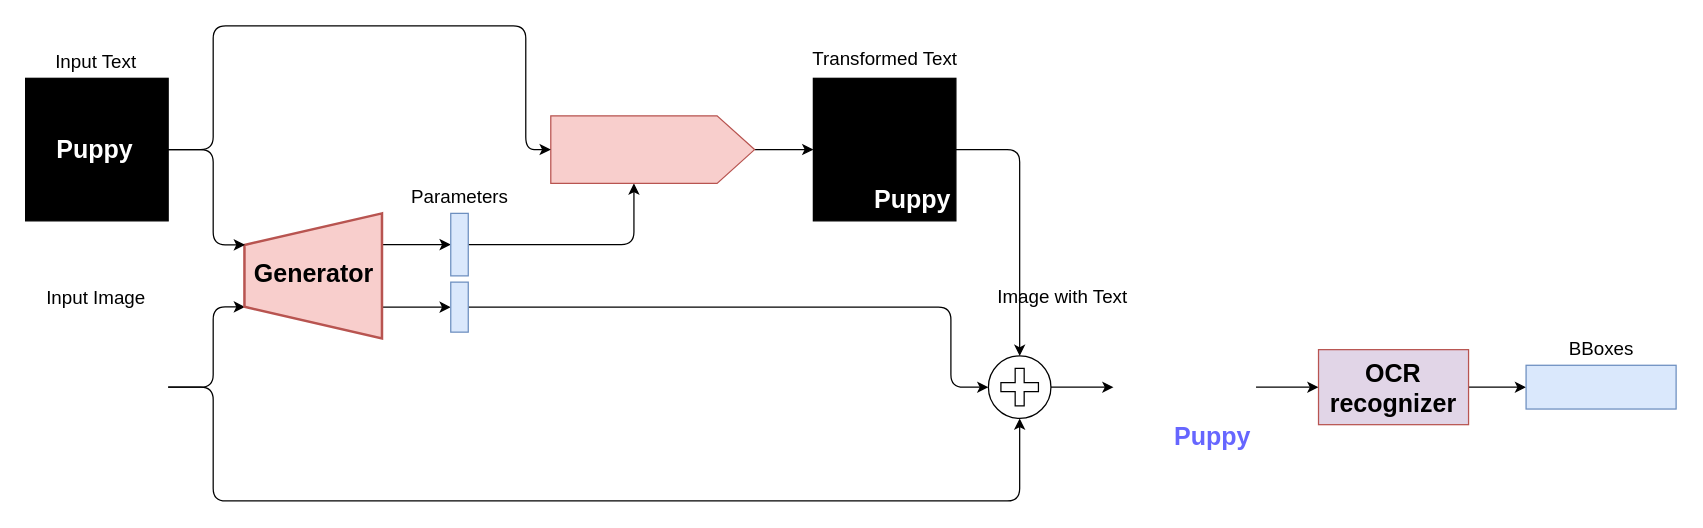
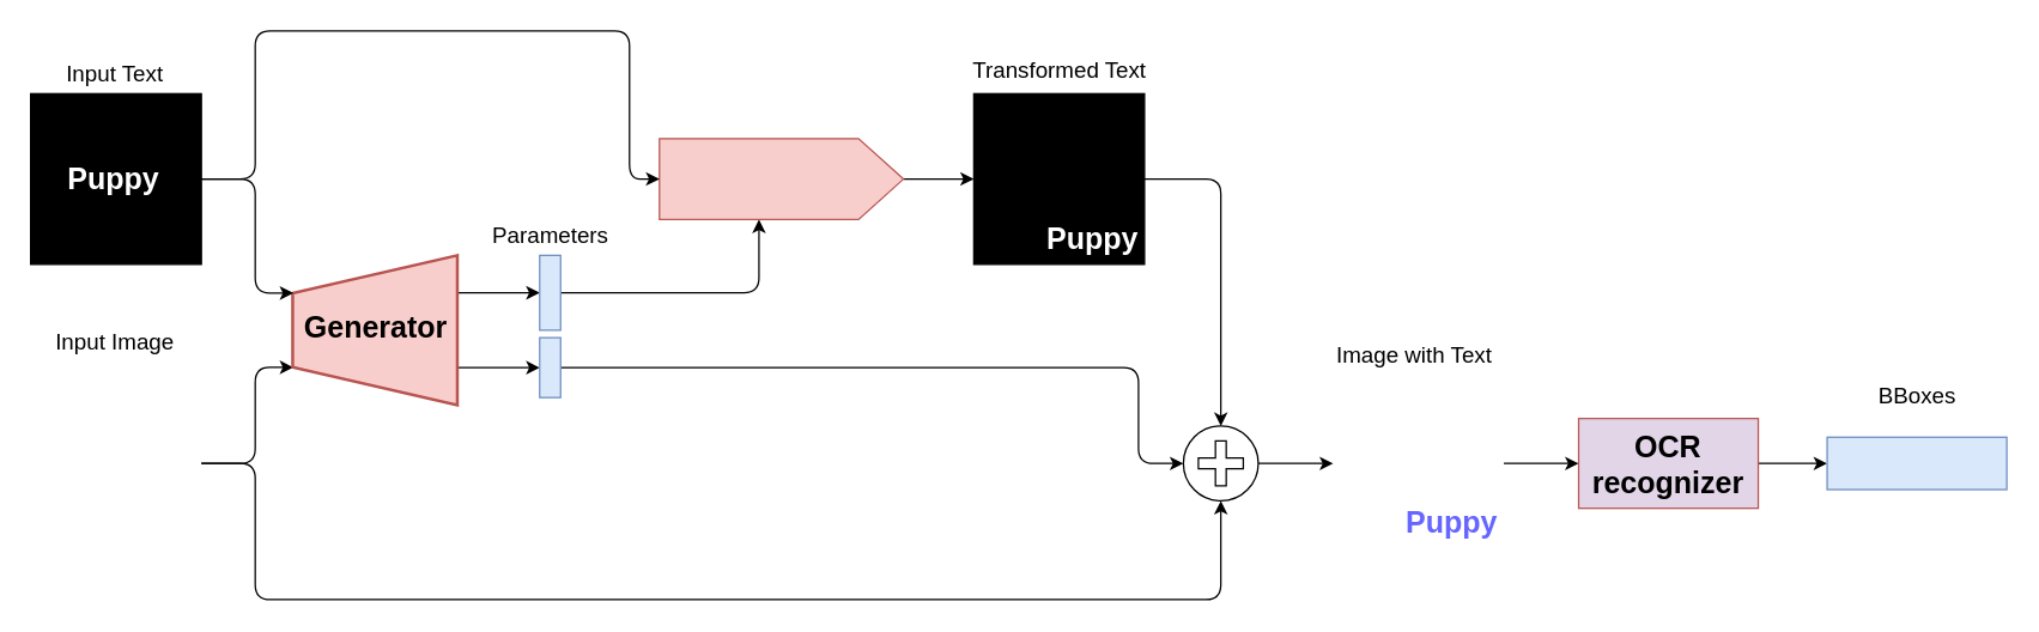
  <mxCell id="0" />
  <mxCell id="1" parent="0" />
  <mxCell id="2" style="edgeStyle=segmentEdgeStyle;orthogonalLoop=1;jettySize=auto;html=1;exitX=1;exitY=0.5;exitDx=0;exitDy=0;entryX=0.5;entryY=1;entryDx=0;entryDy=0;" parent="1" source="4" target="20" edge="1"><mxGeometry relative="1" as="geometry"><Array as="points"><mxPoint x="170" y="309" /><mxPoint x="170" y="400" /><mxPoint x="815" y="400" /></Array><mxPoint x="780" y="380" as="targetPoint" /></mxGeometry></mxCell>
  <mxCell id="3" style="edgeStyle=segmentEdgeStyle;orthogonalLoop=1;jettySize=auto;html=1;exitX=1;exitY=0.5;exitDx=0;exitDy=0;entryX=0.75;entryY=1;entryDx=0;entryDy=0;" edge="1" parent="1" source="4" target="7"><mxGeometry relative="1" as="geometry"><Array as="points"><mxPoint x="170" y="309" /><mxPoint x="170" y="245" /></Array></mxGeometry></mxCell>
  <mxCell id="4" value="" style="shape=image;verticalLabelPosition=bottom;labelBackgroundColor=#ffffff;verticalAlign=top;aspect=fixed;imageAspect=0;image=https://encrypted-tbn0.gstatic.com/images?q=tbn:ANd9GcTP7Wd08iVYkOO-hhVZWVUm-8mzEVAFazYbdfaNAal0LT6DmfqvnQ;" parent="1" vertex="1"><mxGeometry x="20" y="252" width="114" height="114" as="geometry" /></mxCell>
  <mxCell id="5" style="edgeStyle=segmentEdgeStyle;orthogonalLoop=1;jettySize=auto;html=1;exitX=0.25;exitY=0;exitDx=0;exitDy=0;entryX=0;entryY=0.5;entryDx=0;entryDy=0;" parent="1" source="7" target="10" edge="1"><mxGeometry relative="1" as="geometry" /></mxCell>
  <mxCell id="6" style="edgeStyle=segmentEdgeStyle;orthogonalLoop=1;jettySize=auto;html=1;exitX=0.75;exitY=0;exitDx=0;exitDy=0;entryX=0;entryY=0.5;entryDx=0;entryDy=0;" parent="1" source="7" target="35" edge="1"><mxGeometry relative="1" as="geometry" /></mxCell>
  <mxCell id="7" value="" style="verticalLabelPosition=bottom;verticalAlign=top;html=1;strokeWidth=2;shape=trapezoid;perimeter=trapezoidPerimeter;whiteSpace=wrap;size=0.253;arcSize=10;flipV=1;rotation=90;fillColor=#f8cecc;strokeColor=#b85450;" parent="1" vertex="1"><mxGeometry x="200" y="165" width="100" height="110" as="geometry" /></mxCell>
  <mxCell id="8" value="&lt;b&gt;&lt;font style=&quot;font-size: 20px&quot;&gt;Generator&lt;/font&gt;&lt;/b&gt;" style="text;html=1;resizable=0;points=[];autosize=1;align=left;verticalAlign=top;spacingTop=-4;" parent="1" vertex="1"><mxGeometry x="201" y="203" width="110" height="20" as="geometry" /></mxCell>
  <mxCell id="9" style="edgeStyle=segmentEdgeStyle;orthogonalLoop=1;jettySize=auto;html=1;exitX=1;exitY=0.5;exitDx=0;exitDy=0;entryX=0;entryY=0;entryDx=66.5;entryDy=54;entryPerimeter=0;" parent="1" source="10" target="13" edge="1"><mxGeometry relative="1" as="geometry" /></mxCell>
  <mxCell id="10" value="" style="rounded=0;whiteSpace=wrap;html=1;fillColor=#dae8fc;strokeColor=#6c8ebf;" parent="1" vertex="1"><mxGeometry x="360" y="170" width="14" height="50" as="geometry" /></mxCell>
  <mxCell id="11" value="&lt;span style=&quot;font-size: 15px&quot;&gt;Parameters&lt;/span&gt;" style="text;html=1;resizable=0;points=[];autosize=1;align=center;verticalAlign=top;spacingTop=-4;" parent="1" vertex="1"><mxGeometry x="322" y="145" width="90" height="20" as="geometry" /></mxCell>
  <mxCell id="12" style="edgeStyle=segmentEdgeStyle;orthogonalLoop=1;jettySize=auto;html=1;exitX=1;exitY=0.5;exitDx=0;exitDy=0;exitPerimeter=0;entryX=0;entryY=0.5;entryDx=0;entryDy=0;" parent="1" source="13" target="17" edge="1"><mxGeometry relative="1" as="geometry" /></mxCell>
  <mxCell id="13" value="" style="html=1;shadow=0;dashed=0;align=center;verticalAlign=middle;shape=mxgraph.arrows2.arrow;dy=0;dx=30;notch=0;fillColor=#f8cecc;strokeColor=#b85450;" parent="1" vertex="1"><mxGeometry x="440" y="92" width="163" height="54" as="geometry" /></mxCell>
  <mxCell id="14" style="edgeStyle=segmentEdgeStyle;orthogonalLoop=1;jettySize=auto;html=1;exitX=1;exitY=0.5;exitDx=0;exitDy=0;entryX=0;entryY=0.5;entryDx=0;entryDy=0;" parent="1" source="15" target="25" edge="1"><mxGeometry relative="1" as="geometry" /></mxCell>
  <mxCell id="15" value="" style="shape=image;verticalLabelPosition=bottom;labelBackgroundColor=#ffffff;verticalAlign=top;aspect=fixed;imageAspect=0;image=https://encrypted-tbn0.gstatic.com/images?q=tbn:ANd9GcTP7Wd08iVYkOO-hhVZWVUm-8mzEVAFazYbdfaNAal0LT6DmfqvnQ;" parent="1" vertex="1"><mxGeometry x="890.034" y="252" width="114" height="114" as="geometry" /></mxCell>
  <mxCell id="16" style="edgeStyle=segmentEdgeStyle;orthogonalLoop=1;jettySize=auto;html=1;exitX=1;exitY=0.5;exitDx=0;exitDy=0;entryX=0.5;entryY=0;entryDx=0;entryDy=0;" parent="1" source="17" target="20" edge="1"><mxGeometry relative="1" as="geometry" /></mxCell>
  <mxCell id="17" value="" style="rounded=0;whiteSpace=wrap;html=1;fillColor=#000000;" parent="1" vertex="1"><mxGeometry x="650" y="62" width="114" height="114" as="geometry" /></mxCell>
  <mxCell id="18" value="&lt;font size=&quot;1&quot; color=&quot;#ffffff&quot;&gt;&lt;b style=&quot;font-size: 20px&quot;&gt;Puppy&lt;/b&gt;&lt;/font&gt;" style="text;html=1;resizable=0;points=[];autosize=1;align=left;verticalAlign=top;spacingTop=-4;" parent="1" vertex="1"><mxGeometry x="697" y="144" width="80" height="20" as="geometry" /></mxCell>
  <mxCell id="19" style="edgeStyle=segmentEdgeStyle;orthogonalLoop=1;jettySize=auto;html=1;exitX=1;exitY=0.5;exitDx=0;exitDy=0;entryX=0;entryY=0.5;entryDx=0;entryDy=0;" parent="1" source="20" target="15" edge="1"><mxGeometry relative="1" as="geometry" /></mxCell>
  <mxCell id="20" value="" style="shape=mxgraph.bpmn.shape;html=1;verticalLabelPosition=bottom;labelBackgroundColor=#ffffff;verticalAlign=top;align=center;perimeter=ellipsePerimeter;outlineConnect=0;outline=standard;symbol=parallelMultiple;" parent="1" vertex="1"><mxGeometry x="790" y="284" width="50" height="50" as="geometry" /></mxCell>
  <mxCell id="21" value="&lt;font size=&quot;1&quot; color=&quot;#6666ff&quot;&gt;&lt;b style=&quot;font-size: 20px&quot;&gt;Puppy&lt;/b&gt;&lt;/font&gt;" style="text;html=1;resizable=0;points=[];autosize=1;align=left;verticalAlign=top;spacingTop=-4;" parent="1" vertex="1"><mxGeometry x="937" y="334" width="80" height="20" as="geometry" /></mxCell>
  <mxCell id="22" value="&lt;span style=&quot;font-size: 15px&quot;&gt;Transformed Text&lt;br&gt;&lt;/span&gt;" style="text;html=1;resizable=0;points=[];autosize=1;align=center;verticalAlign=top;spacingTop=-4;" parent="1" vertex="1"><mxGeometry x="642" y="35" width="130" height="20" as="geometry" /></mxCell>
- <mxCell id="23" value="&lt;span style=&quot;font-size: 15px&quot;&gt;Image with Text&lt;br&gt;&lt;/span&gt;" style="text;html=1;resizable=0;points=[];autosize=1;align=center;verticalAlign=top;spacingTop=-4;" parent="1" vertex="1"><mxGeometry x="789" y="225" width="120" height="20" as="geometry" /></mxCell>
+ <mxCell id="23" value="&lt;span style=&quot;font-size: 15px&quot;&gt;Image with Text&lt;br&gt;&lt;/span&gt;" style="text;html=1;resizable=0;points=[];autosize=1;align=center;verticalAlign=top;spacingTop=-4;" parent="1" vertex="1"><mxGeometry x="884" y="225" width="120" height="20" as="geometry" /></mxCell>
  <mxCell id="24" style="edgeStyle=segmentEdgeStyle;orthogonalLoop=1;jettySize=auto;html=1;exitX=1;exitY=0.5;exitDx=0;exitDy=0;entryX=0;entryY=0.5;entryDx=0;entryDy=0;" parent="1" source="25" target="26" edge="1"><mxGeometry relative="1" as="geometry" /></mxCell>
  <mxCell id="25" value="&lt;font style=&quot;font-size: 20px&quot;&gt;&lt;b&gt;OCR&lt;br&gt;recognizer&lt;br&gt;&lt;/b&gt;&lt;/font&gt;" style="rounded=0;whiteSpace=wrap;html=1;fillColor=#e1d5e7;strokeColor=#b85450;" parent="1" vertex="1"><mxGeometry x="1054" y="279" width="120" height="60" as="geometry" /></mxCell>
  <mxCell id="26" value="" style="rounded=0;whiteSpace=wrap;html=1;fillColor=#dae8fc;strokeColor=#6c8ebf;" parent="1" vertex="1"><mxGeometry x="1220" y="291.5" width="120" height="35" as="geometry" /></mxCell>
- <mxCell id="27" value="&lt;span style=&quot;font-size: 15px&quot;&gt;BBoxes&lt;/span&gt;" style="text;html=1;resizable=0;points=[];autosize=1;align=center;verticalAlign=top;spacingTop=-4;" parent="1" vertex="1"><mxGeometry x="1245" y="267" width="70" height="20" as="geometry" /></mxCell>
+ <mxCell id="27" value="&lt;span style=&quot;font-size: 15px&quot;&gt;BBoxes&lt;/span&gt;" style="text;html=1;resizable=0;points=[];autosize=1;align=center;verticalAlign=top;spacingTop=-4;" parent="1" vertex="1"><mxGeometry x="1245" y="252" width="70" height="20" as="geometry" /></mxCell>
  <mxCell id="28" value="&lt;span style=&quot;font-size: 15px&quot;&gt;Input Text&lt;/span&gt;" style="text;html=1;resizable=0;points=[];autosize=1;align=center;verticalAlign=top;spacingTop=-4;" parent="1" vertex="1"><mxGeometry x="36" y="37" width="80" height="20" as="geometry" /></mxCell>
- <mxCell id="29" value="&lt;span style=&quot;font-size: 15px&quot;&gt;Input Image&lt;/span&gt;" style="text;html=1;resizable=0;points=[];autosize=1;align=center;verticalAlign=top;spacingTop=-4;" parent="1" vertex="1"><mxGeometry x="31" y="226" width="90" height="20" as="geometry" /></mxCell>
+ <mxCell id="29" value="&lt;span style=&quot;font-size: 15px&quot;&gt;Input Image&lt;/span&gt;" style="text;html=1;resizable=0;points=[];autosize=1;align=center;verticalAlign=top;spacingTop=-4;" parent="1" vertex="1"><mxGeometry x="31" y="216" width="90" height="20" as="geometry" /></mxCell>
  <mxCell id="30" style="edgeStyle=segmentEdgeStyle;orthogonalLoop=1;jettySize=auto;html=1;exitX=1;exitY=0.5;exitDx=0;exitDy=0;entryX=0;entryY=0.5;entryDx=0;entryDy=0;entryPerimeter=0;" parent="1" source="32" target="13" edge="1"><mxGeometry relative="1" as="geometry"><Array as="points"><mxPoint x="170" y="119" /><mxPoint x="170" y="20" /><mxPoint x="420" y="20" /><mxPoint x="420" y="119" /></Array></mxGeometry></mxCell>
  <mxCell id="31" style="edgeStyle=segmentEdgeStyle;orthogonalLoop=1;jettySize=auto;html=1;exitX=1;exitY=0.5;exitDx=0;exitDy=0;entryX=0.25;entryY=1;entryDx=0;entryDy=0;" edge="1" parent="1" source="32" target="7"><mxGeometry relative="1" as="geometry"><Array as="points"><mxPoint x="170" y="119" /><mxPoint x="170" y="195" /></Array></mxGeometry></mxCell>
  <mxCell id="32" value="" style="rounded=0;whiteSpace=wrap;html=1;fillColor=#000000;" parent="1" vertex="1"><mxGeometry x="20" y="62" width="114" height="114" as="geometry" /></mxCell>
  <mxCell id="33" value="&lt;font size=&quot;1&quot; color=&quot;#ffffff&quot;&gt;&lt;b style=&quot;font-size: 20px&quot;&gt;Puppy&lt;/b&gt;&lt;/font&gt;" style="text;html=1;resizable=0;points=[];autosize=1;align=left;verticalAlign=top;spacingTop=-4;" parent="1" vertex="1"><mxGeometry x="43" y="104" width="80" height="20" as="geometry" /></mxCell>
  <mxCell id="34" style="edgeStyle=segmentEdgeStyle;orthogonalLoop=1;jettySize=auto;html=1;exitX=1;exitY=0.5;exitDx=0;exitDy=0;entryX=0;entryY=0.5;entryDx=0;entryDy=0;" parent="1" source="35" target="20" edge="1"><mxGeometry relative="1" as="geometry"><Array as="points"><mxPoint x="760" y="245" /><mxPoint x="760" y="309" /></Array></mxGeometry></mxCell>
  <mxCell id="35" value="" style="rounded=0;whiteSpace=wrap;html=1;fillColor=#dae8fc;strokeColor=#6c8ebf;" parent="1" vertex="1"><mxGeometry x="360" y="225" width="14" height="40" as="geometry" /></mxCell>
